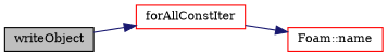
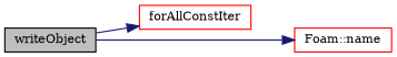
  digraph {
    fontname="DejaVu Serif"
    rankdir=LR
    node [color=red fontname="DejaVu Serif" fontsize=10 shape=record]
    edge [color=midnightblue fontname="DejaVu Serif" fontsize=10 labelfontname=FreeSans labelfontsize=10 style=solid]
    n1 [color=black fillcolor=grey75 fontcolor=black height=0.2 label=writeObject style=filled width=0.4]
    n2 [height=0.2 label=forAllConstIter width=0.4]
    n3 [height=0.2 label="Foam::name" width=0.4]
    n1 -> n2
-   n2 -> n3
+   n1 -> n3
  }
